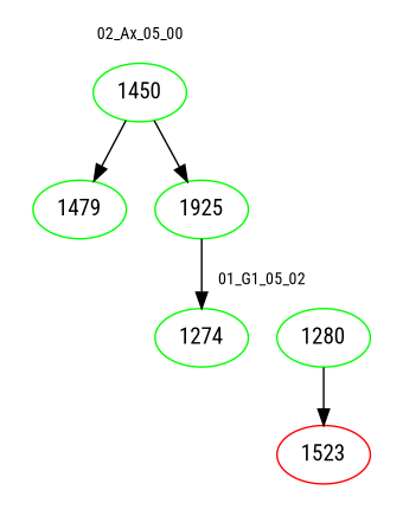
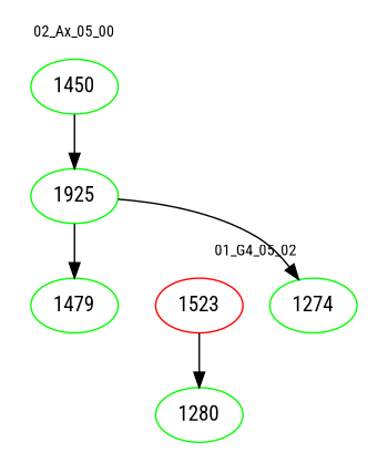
  digraph {
    fontname="Roboto Condensed"
    node [color=green fontname="Roboto Condensed"]
    edge [color=black fontname="Roboto Condensed"]
    n1 [label=1450]
    n2 [label=1479]
    n3 [label=1925]
    n4 [label=1280]
    n5 [label=1274]
    n6 [color=red label=1523]
    subgraph cluster_1 {
      color=white
      fontsize=10
      label="02_Ax_05_00"
      n1
      n2
      n3
    }
    subgraph cluster_2 {
      color=white
      fontsize=10
-     label="01_G1_05_02"
+     label="01_G4_05_02"
      n4
      n5
      n6
    }
-   n1 -> n2
+   n3 -> n2
    n1 -> n3
    n3 -> n5
-   n4 -> n6
+   n6 -> n4
  }
